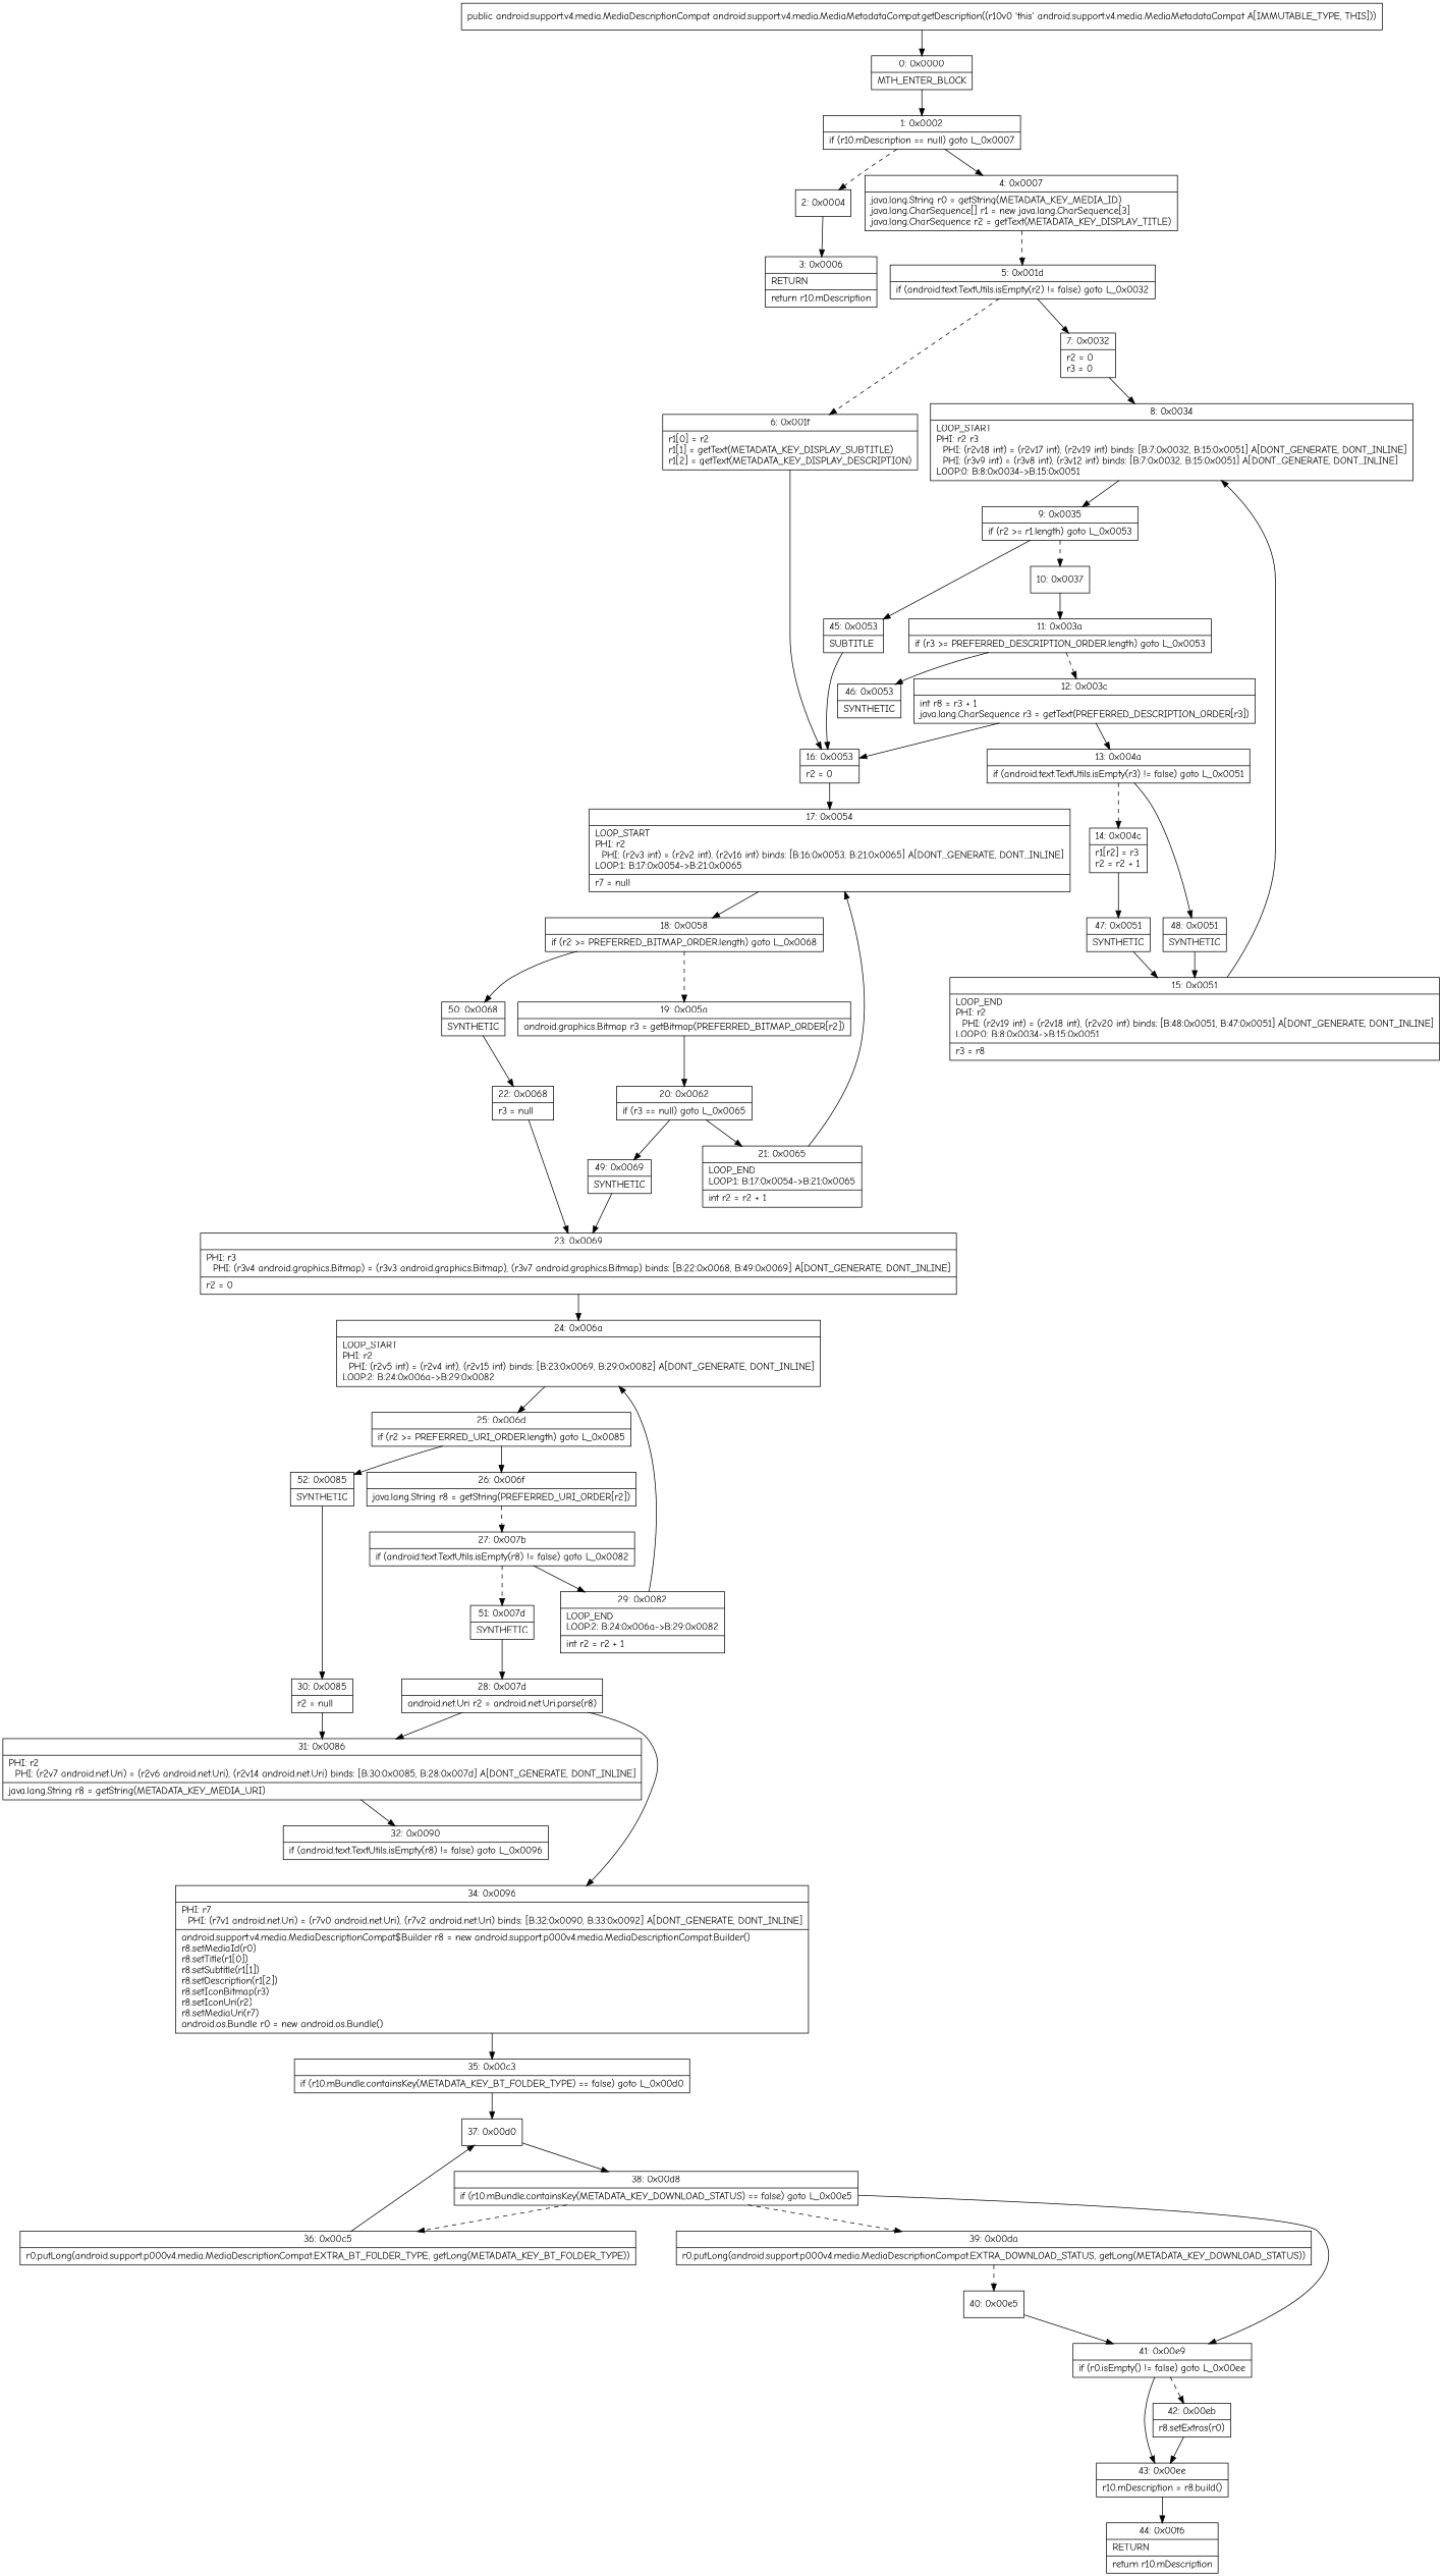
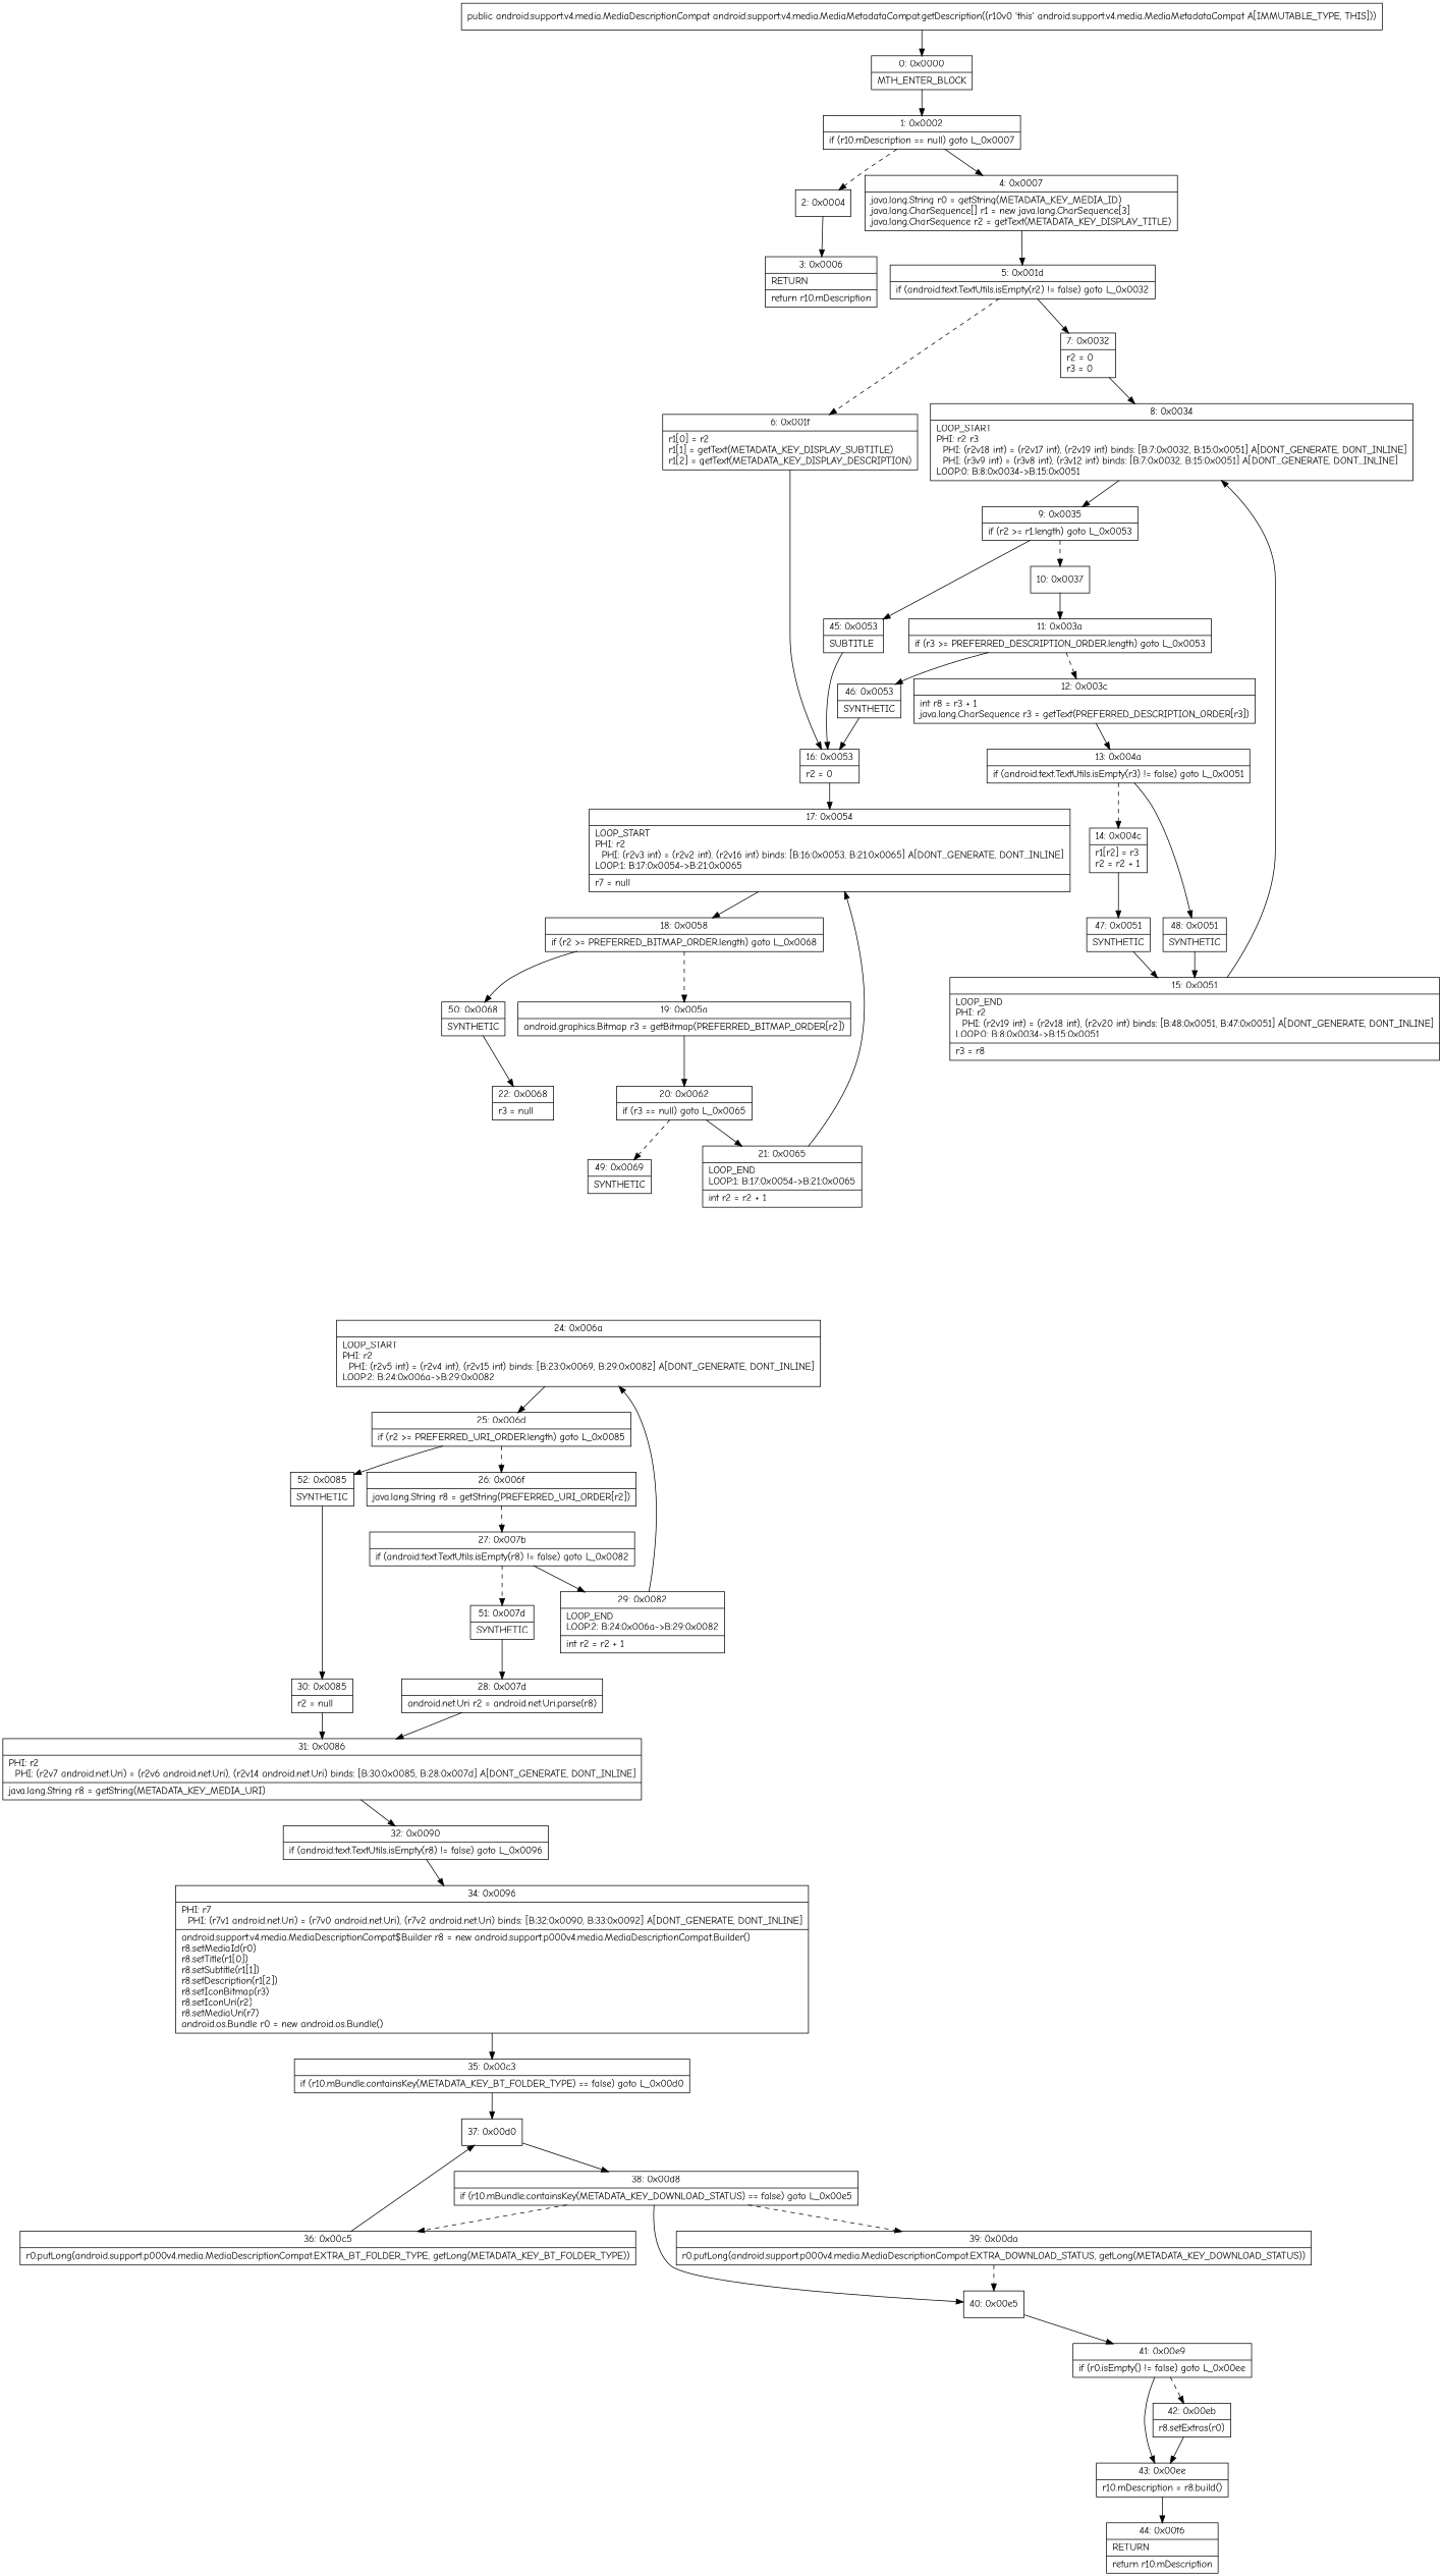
  digraph {
    fontname="Comic Neue"
    node [fontname="Comic Neue" shape=record]
    edge [fontname="Comic Neue"]
    n1 [label="{0\:\ 0x0000|MTH_ENTER_BLOCK\l}"]
    n2 [label="{1\:\ 0x0002|if (r10.mDescription == null) goto L_0x0007\l}"]
    n3 [label="{2\:\ 0x0004}"]
    n4 [label="{4\:\ 0x0007|java.lang.String r0 = getString(METADATA_KEY_MEDIA_ID)\ljava.lang.CharSequence[] r1 = new java.lang.CharSequence[3]\ljava.lang.CharSequence r2 = getText(METADATA_KEY_DISPLAY_TITLE)\l}"]
    n5 [label="{3\:\ 0x0006|RETURN\l|return r10.mDescription\l}"]
    n6 [label="{5\:\ 0x001d|if (android.text.TextUtils.isEmpty(r2) != false) goto L_0x0032\l}"]
    n7 [label="{6\:\ 0x001f|r1[0] = r2\lr1[1] = getText(METADATA_KEY_DISPLAY_SUBTITLE)\lr1[2] = getText(METADATA_KEY_DISPLAY_DESCRIPTION)\l}"]
    n8 [label="{7\:\ 0x0032|r2 = 0\lr3 = 0\l}"]
    n9 [label="{16\:\ 0x0053|r2 = 0\l}"]
    n10 [label="{8\:\ 0x0034|LOOP_START\lPHI: r2 r3 \l  PHI: (r2v18 int) = (r2v17 int), (r2v19 int) binds: [B:7:0x0032, B:15:0x0051] A[DONT_GENERATE, DONT_INLINE]\l  PHI: (r3v9 int) = (r3v8 int), (r3v12 int) binds: [B:7:0x0032, B:15:0x0051] A[DONT_GENERATE, DONT_INLINE]\lLOOP:0: B:8:0x0034\-\>B:15:0x0051\l}"]
    n11 [label="{17\:\ 0x0054|LOOP_START\lPHI: r2 \l  PHI: (r2v3 int) = (r2v2 int), (r2v16 int) binds: [B:16:0x0053, B:21:0x0065] A[DONT_GENERATE, DONT_INLINE]\lLOOP:1: B:17:0x0054\-\>B:21:0x0065\l|r7 = null\l}"]
    n12 [label="{9\:\ 0x0035|if (r2 \>= r1.length) goto L_0x0053\l}"]
    n13 [label="{10\:\ 0x0037}"]
    n14 [label="{45\:\ 0x0053|SUBTITLE\l}"]
    n15 [label="{11\:\ 0x003a|if (r3 \>= PREFERRED_DESCRIPTION_ORDER.length) goto L_0x0053\l}"]
    n16 [label="{12\:\ 0x003c|int r8 = r3 + 1\ljava.lang.CharSequence r3 = getText(PREFERRED_DESCRIPTION_ORDER[r3])\l}"]
    n17 [label="{46\:\ 0x0053|SYNTHETIC\l}"]
    n18 [label="{13\:\ 0x004a|if (android.text.TextUtils.isEmpty(r3) != false) goto L_0x0051\l}"]
    n19 [label="{14\:\ 0x004c|r1[r2] = r3\lr2 = r2 + 1\l}"]
    n20 [label="{48\:\ 0x0051|SYNTHETIC\l}"]
    n21 [label="{47\:\ 0x0051|SYNTHETIC\l}"]
    n22 [label="{15\:\ 0x0051|LOOP_END\lPHI: r2 \l  PHI: (r2v19 int) = (r2v18 int), (r2v20 int) binds: [B:48:0x0051, B:47:0x0051] A[DONT_GENERATE, DONT_INLINE]\lLOOP:0: B:8:0x0034\-\>B:15:0x0051\l|r3 = r8\l}"]
    n23 [label="{18\:\ 0x0058|if (r2 \>= PREFERRED_BITMAP_ORDER.length) goto L_0x0068\l}"]
    n24 [label="{19\:\ 0x005a|android.graphics.Bitmap r3 = getBitmap(PREFERRED_BITMAP_ORDER[r2])\l}"]
    n25 [label="{50\:\ 0x0068|SYNTHETIC\l}"]
    n26 [label="{20\:\ 0x0062|if (r3 == null) goto L_0x0065\l}"]
    n27 [label="{22\:\ 0x0068|r3 = null\l}"]
    n28 [label="{21\:\ 0x0065|LOOP_END\lLOOP:1: B:17:0x0054\-\>B:21:0x0065\l|int r2 = r2 + 1\l}"]
    n29 [label="{49\:\ 0x0069|SYNTHETIC\l}"]
-   n30 [label="{23\:\ 0x0069|PHI: r3 \l  PHI: (r3v4 android.graphics.Bitmap) = (r3v3 android.graphics.Bitmap), (r3v7 android.graphics.Bitmap) binds: [B:22:0x0068, B:49:0x0069] A[DONT_GENERATE, DONT_INLINE]\l|r2 = 0\l}"]
    n31 [label="{24\:\ 0x006a|LOOP_START\lPHI: r2 \l  PHI: (r2v5 int) = (r2v4 int), (r2v15 int) binds: [B:23:0x0069, B:29:0x0082] A[DONT_GENERATE, DONT_INLINE]\lLOOP:2: B:24:0x006a\-\>B:29:0x0082\l}"]
    n32 [label="{25\:\ 0x006d|if (r2 \>= PREFERRED_URI_ORDER.length) goto L_0x0085\l}"]
    n33 [label="{26\:\ 0x006f|java.lang.String r8 = getString(PREFERRED_URI_ORDER[r2])\l}"]
    n34 [label="{52\:\ 0x0085|SYNTHETIC\l}"]
    n35 [label="{27\:\ 0x007b|if (android.text.TextUtils.isEmpty(r8) != false) goto L_0x0082\l}"]
    n36 [label="{30\:\ 0x0085|r2 = null\l}"]
    n37 [label="{29\:\ 0x0082|LOOP_END\lLOOP:2: B:24:0x006a\-\>B:29:0x0082\l|int r2 = r2 + 1\l}"]
    n38 [label="{51\:\ 0x007d|SYNTHETIC\l}"]
    n39 [label="{28\:\ 0x007d|android.net.Uri r2 = android.net.Uri.parse(r8)\l}"]
    n40 [label="{31\:\ 0x0086|PHI: r2 \l  PHI: (r2v7 android.net.Uri) = (r2v6 android.net.Uri), (r2v14 android.net.Uri) binds: [B:30:0x0085, B:28:0x007d] A[DONT_GENERATE, DONT_INLINE]\l|java.lang.String r8 = getString(METADATA_KEY_MEDIA_URI)\l}"]
    n41 [label="{32\:\ 0x0090|if (android.text.TextUtils.isEmpty(r8) != false) goto L_0x0096\l}"]
    n42 [label="{34\:\ 0x0096|PHI: r7 \l  PHI: (r7v1 android.net.Uri) = (r7v0 android.net.Uri), (r7v2 android.net.Uri) binds: [B:32:0x0090, B:33:0x0092] A[DONT_GENERATE, DONT_INLINE]\l|android.support.v4.media.MediaDescriptionCompat$Builder r8 = new android.support.p000v4.media.MediaDescriptionCompat.Builder()\lr8.setMediaId(r0)\lr8.setTitle(r1[0])\lr8.setSubtitle(r1[1])\lr8.setDescription(r1[2])\lr8.setIconBitmap(r3)\lr8.setIconUri(r2)\lr8.setMediaUri(r7)\landroid.os.Bundle r0 = new android.os.Bundle()\l}"]
    n43 [label="{35\:\ 0x00c3|if (r10.mBundle.containsKey(METADATA_KEY_BT_FOLDER_TYPE) == false) goto L_0x00d0\l}"]
    n44 [label="{37\:\ 0x00d0}"]
    n45 [label="{36\:\ 0x00c5|r0.putLong(android.support.p000v4.media.MediaDescriptionCompat.EXTRA_BT_FOLDER_TYPE, getLong(METADATA_KEY_BT_FOLDER_TYPE))\l}"]
    n46 [label="{38\:\ 0x00d8|if (r10.mBundle.containsKey(METADATA_KEY_DOWNLOAD_STATUS) == false) goto L_0x00e5\l}"]
    n47 [label="{39\:\ 0x00da|r0.putLong(android.support.p000v4.media.MediaDescriptionCompat.EXTRA_DOWNLOAD_STATUS, getLong(METADATA_KEY_DOWNLOAD_STATUS))\l}"]
    n48 [label="{40\:\ 0x00e5}"]
    n49 [label="{41\:\ 0x00e9|if (r0.isEmpty() != false) goto L_0x00ee\l}"]
    n50 [label="{42\:\ 0x00eb|r8.setExtras(r0)\l}"]
    n51 [label="{43\:\ 0x00ee|r10.mDescription = r8.build()\l}"]
    n52 [label="{44\:\ 0x00f6|RETURN\l|return r10.mDescription\l}"]
    n53 [label="{public android.support.v4.media.MediaDescriptionCompat android.support.v4.media.MediaMetadataCompat.getDescription((r10v0 'this' android.support.v4.media.MediaMetadataCompat A[IMMUTABLE_TYPE, THIS])) }"]
    n1 -> n2
    n2 -> n3 [style=dashed]
    n2 -> n4
    n3 -> n5
-   n4 -> n6 [style=dashed]
+   n4 -> n6
    n6 -> n7 [style=dashed]
    n6 -> n8
    n7 -> n9
    n8 -> n10
    n9 -> n11
    n10 -> n12
    n11 -> n23
    n12 -> n13 [style=dashed]
    n12 -> n14
    n13 -> n15
    n14 -> n9
    n15 -> n16 [style=dashed]
    n15 -> n17
    n16 -> n18
-   n16 -> n9
+   n17 -> n9
    n18 -> n19 [style=dashed]
    n18 -> n20
    n19 -> n21
    n20 -> n22
    n21 -> n22
    n22 -> n10
    n23 -> n24 [style=dashed]
    n23 -> n25
    n24 -> n26
    n25 -> n27
    n26 -> n28
-   n26 -> n29 [style=solid]
-   n27 -> n30
+   n26 -> n29 [style=dashed]
    n28 -> n11
-   n29 -> n30
-   n30 -> n31
    n31 -> n32
-   n32 -> n33 [style=solid]
+   n32 -> n33 [style=dashed]
    n32 -> n34
    n33 -> n35 [style=dashed]
    n34 -> n36
    n35 -> n37
    n35 -> n38 [style=dashed]
    n36 -> n40
    n37 -> n31
    n38 -> n39
    n39 -> n40
    n40 -> n41
-   n39 -> n42
+   n41 -> n42
    n42 -> n43
    n43 -> n44
    n44 -> n46
    n45 -> n44
    n46 -> n45 [style=dashed]
    n46 -> n47 [style=dashed]
-   n46 -> n49
+   n46 -> n48
    n47 -> n48 [style=dashed]
    n48 -> n49
    n49 -> n50 [style=dashed]
    n49 -> n51
    n50 -> n51
    n51 -> n52
    n53 -> n1
  }
